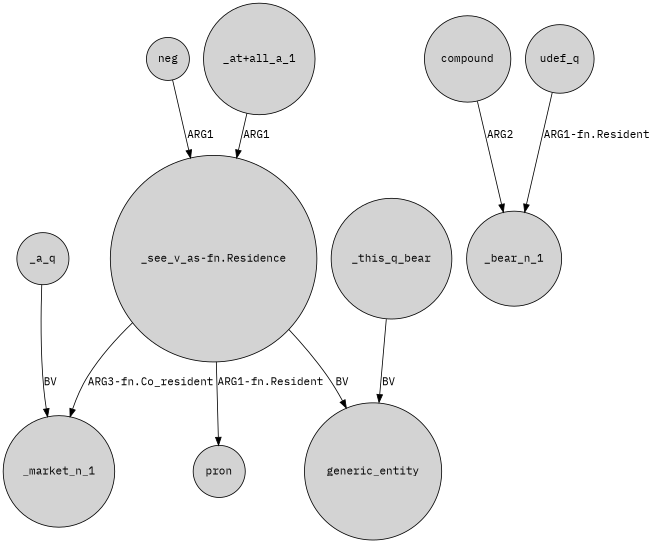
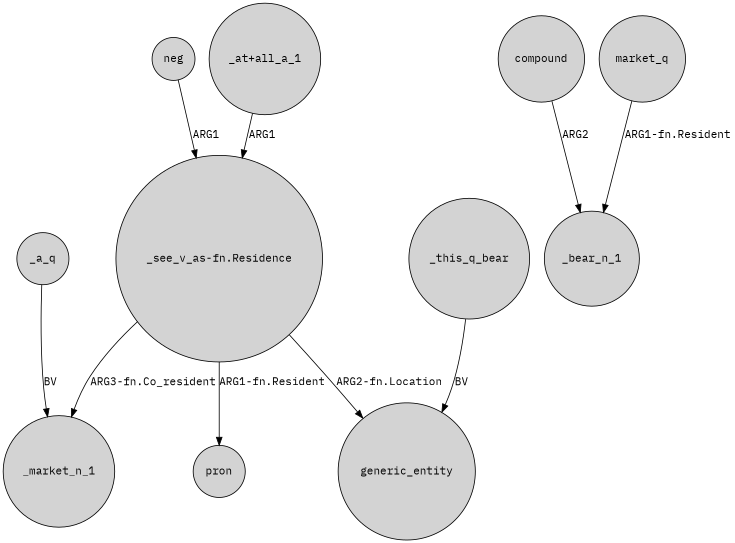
  digraph {
    fontname="IBM Plex Mono"
    node [fontname="IBM Plex Mono" shape=circle style=filled]
    edge [fontname="IBM Plex Mono"]
    _a_q
    _market_n_1
    "_see_v_as-fn.Residence"
    generic_entity
    pron
    neg
    "_at+all_a_1"
    compound
    _bear_n_1
-   udef_q
+   udef_q [label=market_q]
    n11 [label=_this_q_bear]
    _a_q -> _market_n_1 [label=BV]
    "_see_v_as-fn.Residence" -> _market_n_1 [label="ARG3-fn.Co_resident"]
-   "_see_v_as-fn.Residence" -> generic_entity [label=BV]
+   "_see_v_as-fn.Residence" -> generic_entity [label="ARG2-fn.Location"]
    "_see_v_as-fn.Residence" -> pron [label="ARG1-fn.Resident"]
    neg -> "_see_v_as-fn.Residence" [label=ARG1]
    "_at+all_a_1" -> "_see_v_as-fn.Residence" [label=ARG1]
    compound -> _bear_n_1 [label=ARG2]
    udef_q -> _bear_n_1 [label="ARG1-fn.Resident"]
    n11 -> generic_entity [label=BV]
  }
